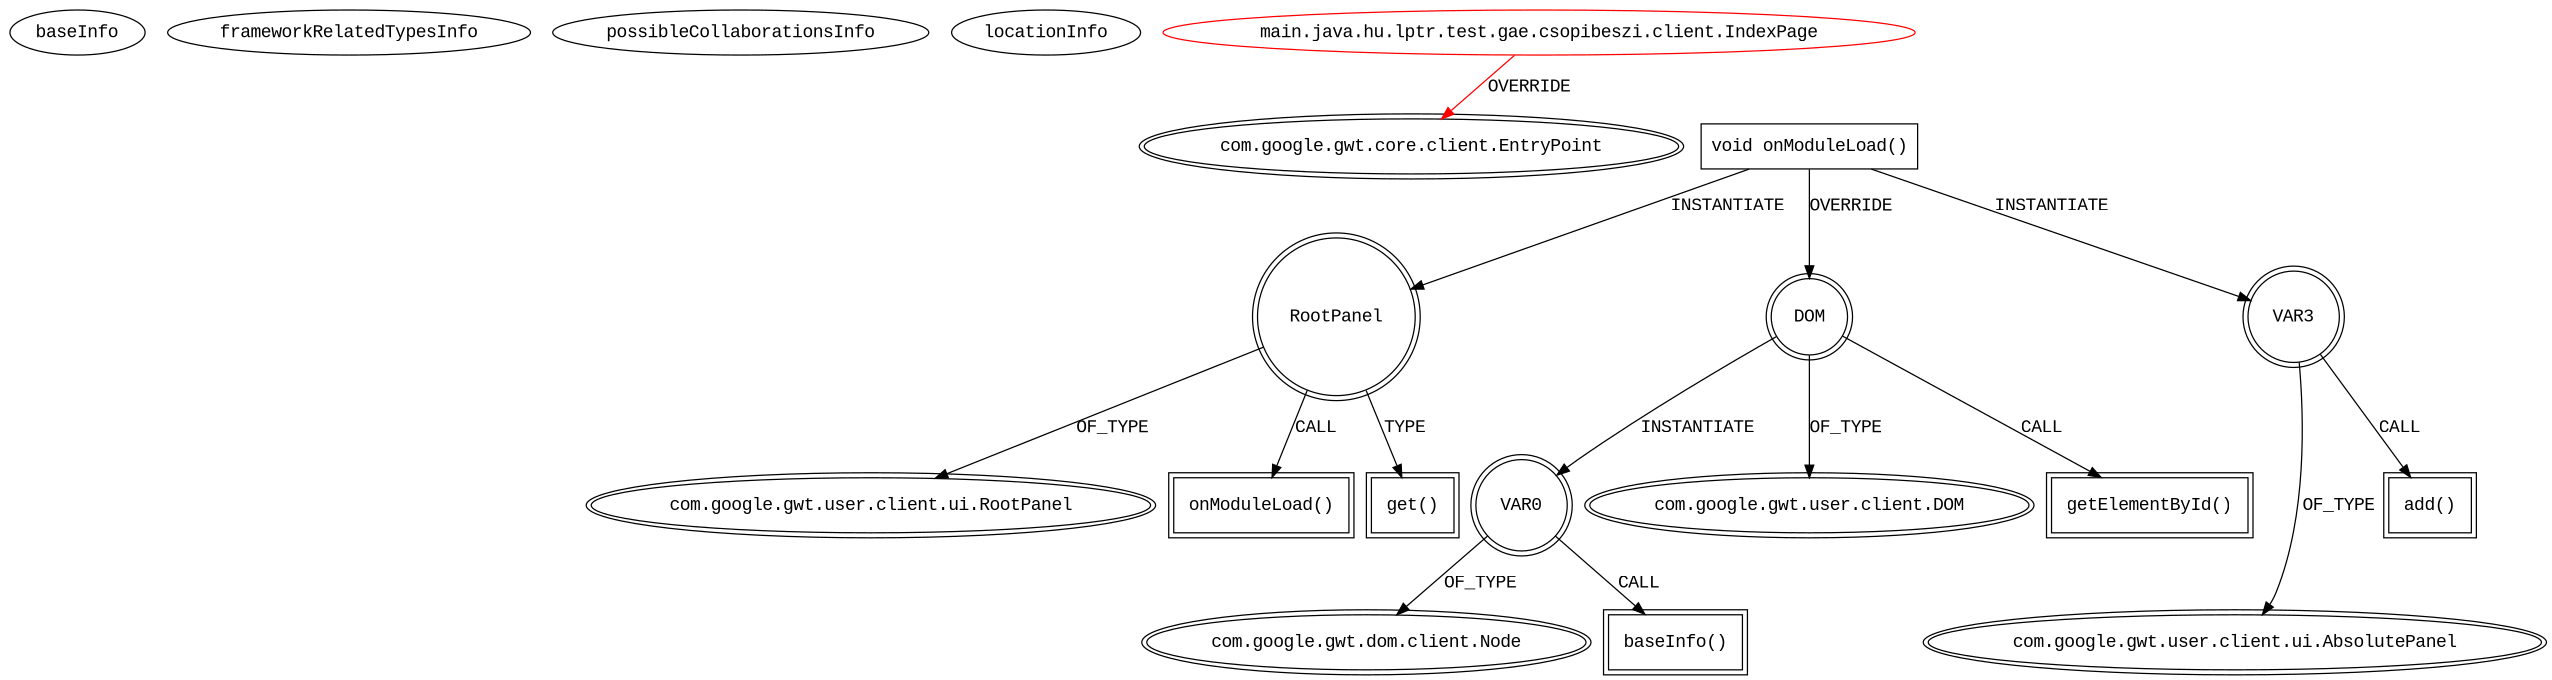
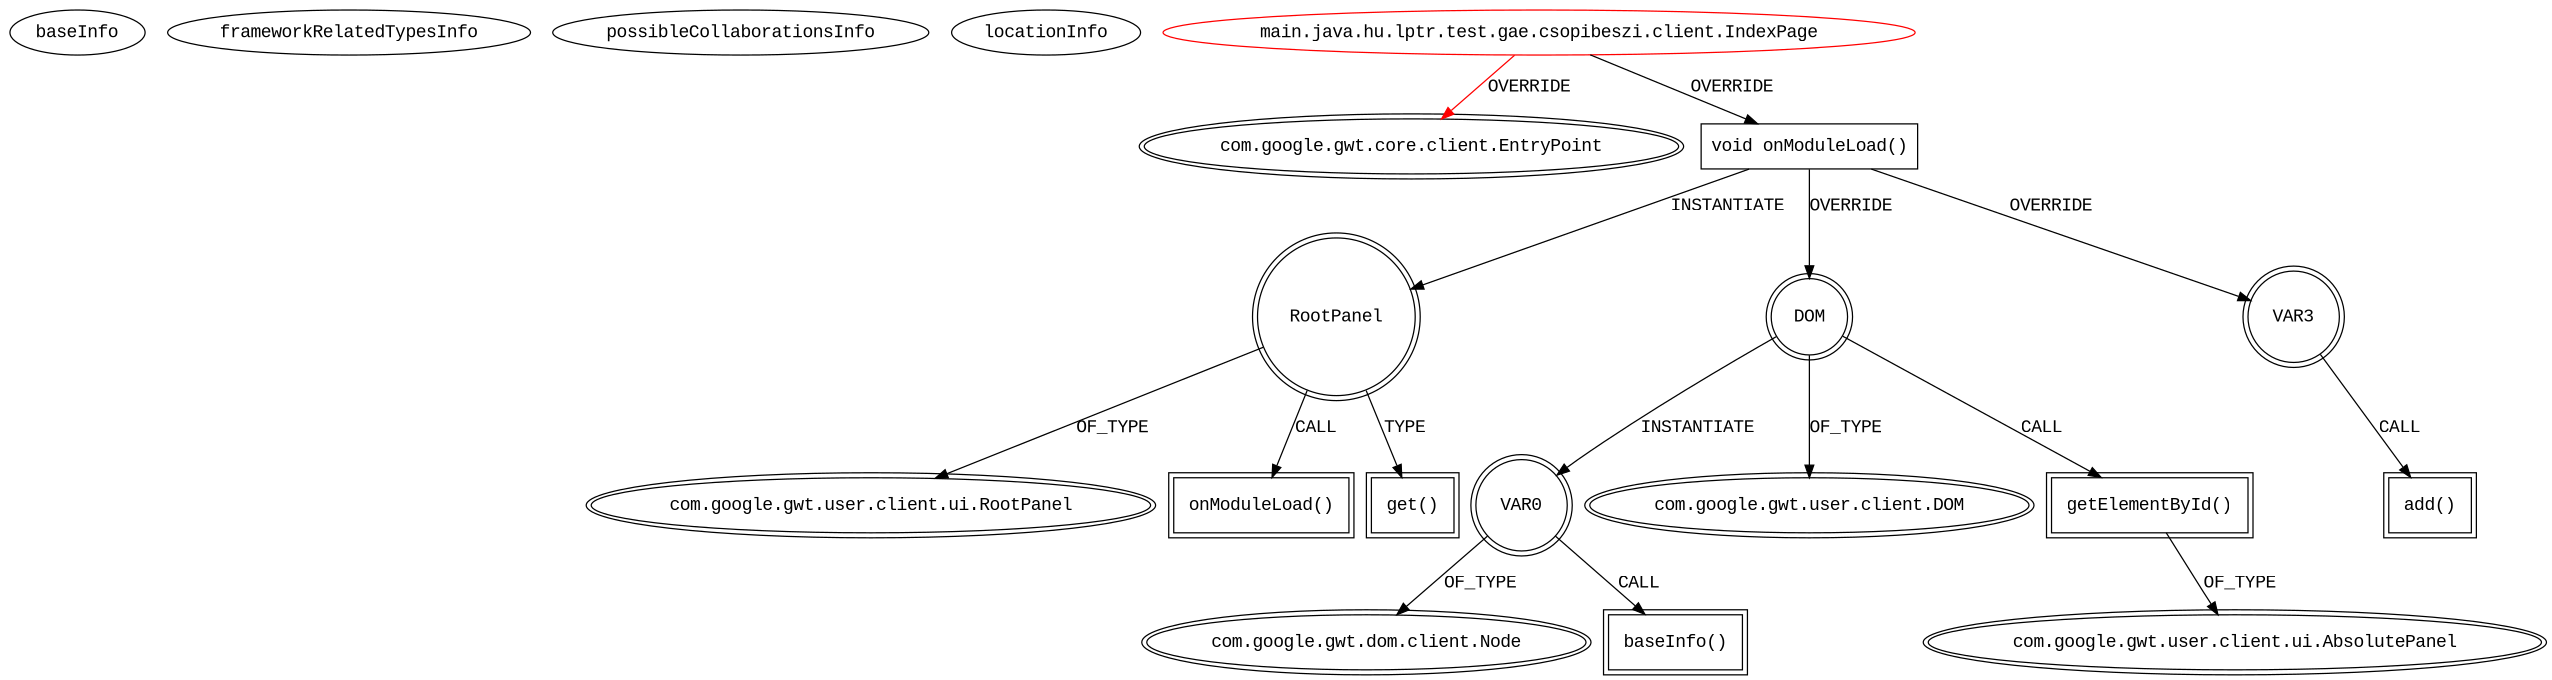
  digraph {
    fontname="Liberation Mono"
    node [fontname="Liberation Mono" isFrameworkType=true vertexType=INSIDE_CALL peripheries=2]
    edge [fontname="Liberation Mono"]
    baseInfo [category=extension_graph graphId=3635 isAnonymous=false possibleRelation=false isFrameworkType="" vertexType="" peripheries=""]
    frameworkRelatedTypesInfo [0="com.google.gwt.core.client.EntryPoint" isFrameworkType="" vertexType="" peripheries=""]
    possibleCollaborationsInfo [isFrameworkType="" vertexType="" peripheries=""]
    locationInfo [contextSignature=IndexPage filePath="/lptr-csopibeszi/csopibeszi-master/src/main/java/hu/lptr/test/gae/csopibeszi/client/IndexPage.java" graphId=3635 projectName="lptr-csopibeszi" isFrameworkType="" vertexType="" peripheries=""]
    n5 [color=red isFrameworkType=false label="main.java.hu.lptr.test.gae.csopibeszi.client.IndexPage" vertexType=ROOT_CLIENT_CLASS_DECLARATION peripheries=""]
    n6 [label="com.google.gwt.core.client.EntryPoint" vertexType=FRAMEWORK_INTERFACE_TYPE]
    n7 [isFrameworkType=false label="void onModuleLoad()" shape=box vertexType=OVERRIDING_METHOD_DECLARATION peripheries=""]
    n8 [label=RootPanel shape=circle vertexType=VARIABLE_EXPRESION]
    n9 [label=DOM shape=circle vertexType=VARIABLE_EXPRESION]
    n10 [label=VAR3 shape=circle vertexType=VARIABLE_EXPRESION]
    n11 [label=VAR0 shape=circle vertexType=VARIABLE_EXPRESION]
    n12 [label="com.google.gwt.dom.client.Node" vertexType=FRAMEWORK_CLASS_TYPE]
    n13 [label="baseInfo()" shape=box]
    n14 [label="com.google.gwt.user.client.ui.RootPanel" vertexType=FRAMEWORK_CLASS_TYPE]
    n15 [label="onModuleLoad()" shape=box]
    n16 [label="get()" shape=box]
    n17 [label="com.google.gwt.user.client.DOM" vertexType=FRAMEWORK_CLASS_TYPE]
    n18 [label="getElementById()" shape=box]
    n19 [label="com.google.gwt.user.client.ui.AbsolutePanel" vertexType=FRAMEWORK_CLASS_TYPE]
    n20 [label="add()" shape=box]
    n5 -> n6 [color=red label=OVERRIDE]
+   n5 -> n7 [label=OVERRIDE]
    n7 -> n8 [label=INSTANTIATE]
    n7 -> n9 [label=OVERRIDE]
-   n7 -> n10 [label=INSTANTIATE]
+   n7 -> n10 [label=OVERRIDE]
    n8 -> n14 [label=OF_TYPE]
    n8 -> n15 [label=CALL]
    n8 -> n16 [label=TYPE]
    n9 -> n11 [label=INSTANTIATE]
    n9 -> n17 [label=OF_TYPE]
    n9 -> n18 [label=CALL]
-   n10 -> n19 [label=OF_TYPE]
+   n18 -> n19 [label=OF_TYPE]
    n10 -> n20 [label=CALL]
    n11 -> n12 [label=OF_TYPE]
    n11 -> n13 [label=CALL]
  }
